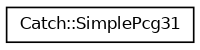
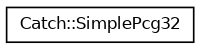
  digraph {
    rankdir=LR
-   n1 [color=black fillcolor=white fontname=Helvetica fontsize=10 height=0.2 label="Catch::SimplePcg31" shape=record style=filled width=0.4]
+   n1 [color=black fillcolor=white fontname=Helvetica fontsize=10 height=0.2 label="Catch::SimplePcg32" shape=record style=filled width=0.4]
  }
